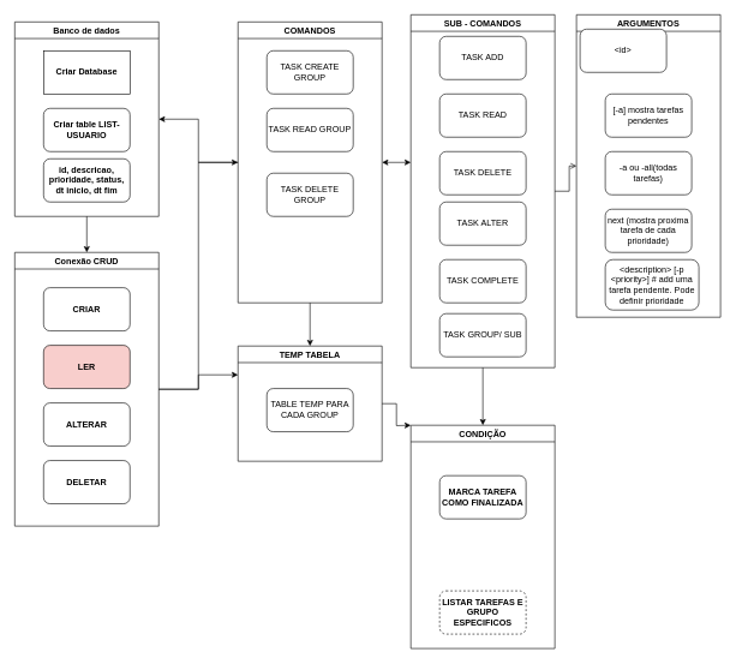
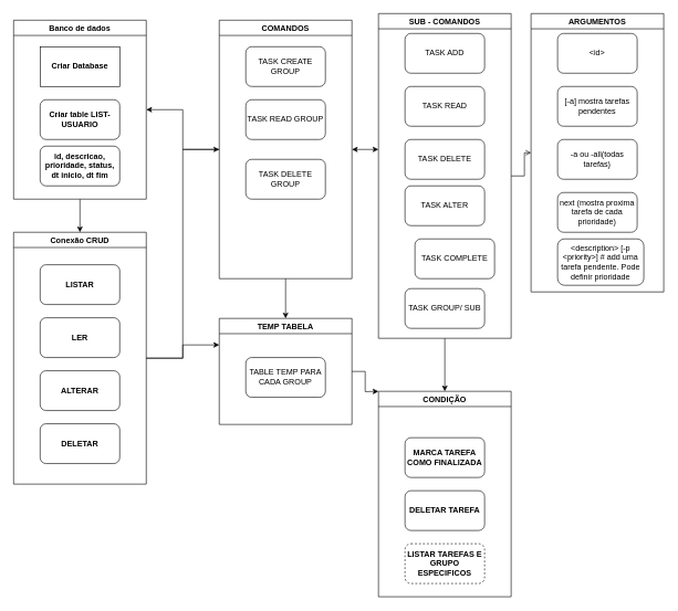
  <mxCell id="0" />
  <mxCell id="1" parent="0" />
  <mxCell id="2" style="edgeStyle=orthogonalEdgeStyle;rounded=0;orthogonalLoop=1;jettySize=auto;html=1;entryX=0;entryY=0.5;entryDx=0;entryDy=0;" parent="1" source="4" target="16" edge="1"><mxGeometry relative="1" as="geometry" /></mxCell>
  <mxCell id="3" style="edgeStyle=orthogonalEdgeStyle;rounded=0;orthogonalLoop=1;jettySize=auto;html=1;entryX=0;entryY=0.25;entryDx=0;entryDy=0;" parent="1" source="4" target="31" edge="1"><mxGeometry relative="1" as="geometry" /></mxCell>
  <mxCell id="4" value="Conexão CRUD" style="swimlane;" parent="1" vertex="1"><mxGeometry x="20" y="350" width="200" height="380" as="geometry" /></mxCell>
- <mxCell id="5" value="CRIAR" style="rounded=1;whiteSpace=wrap;html=1;fontStyle=1" parent="4" vertex="1"><mxGeometry x="40" y="49" width="120" height="60" as="geometry" /></mxCell>
- <mxCell id="6" value="LER" style="rounded=1;whiteSpace=wrap;html=1;fontStyle=1;fillColor=#f8cecc;" parent="4" vertex="1"><mxGeometry x="40" y="129" width="120" height="60" as="geometry" /></mxCell>
+ <mxCell id="5" value="LISTAR" style="rounded=1;whiteSpace=wrap;html=1;fontStyle=1" parent="4" vertex="1"><mxGeometry x="40" y="49" width="120" height="60" as="geometry" /></mxCell>
+ <mxCell id="6" value="LER" style="rounded=1;whiteSpace=wrap;html=1;fontStyle=1" parent="4" vertex="1"><mxGeometry x="40" y="129" width="120" height="60" as="geometry" /></mxCell>
  <mxCell id="7" value="ALTERAR" style="rounded=1;whiteSpace=wrap;html=1;fontStyle=1" parent="4" vertex="1"><mxGeometry x="40" y="209" width="120" height="60" as="geometry" /></mxCell>
  <mxCell id="8" value="DELETAR" style="rounded=1;whiteSpace=wrap;html=1;fontStyle=1" parent="4" vertex="1"><mxGeometry x="40" y="289" width="120" height="60" as="geometry" /></mxCell>
  <mxCell id="9" style="edgeStyle=orthogonalEdgeStyle;rounded=0;orthogonalLoop=1;jettySize=auto;html=1;entryX=0.5;entryY=0;entryDx=0;entryDy=0;" parent="1" source="10" target="4" edge="1"><mxGeometry relative="1" as="geometry" /></mxCell>
  <mxCell id="10" value="Banco de dados" style="swimlane;" parent="1" vertex="1"><mxGeometry x="20" y="30" width="200" height="270" as="geometry" /></mxCell>
  <mxCell id="11" value="Criar Database" style="whiteSpace=wrap;html=1;fontStyle=1;rounded=0;" parent="10" vertex="1"><mxGeometry x="40" y="40" width="120" height="60" as="geometry" /></mxCell>
  <mxCell id="12" value="Criar table LIST-USUARIO" style="rounded=1;whiteSpace=wrap;html=1;fontStyle=1" parent="10" vertex="1"><mxGeometry x="40" y="120" width="120" height="60" as="geometry" /></mxCell>
  <mxCell id="13" value="id, descricao, prioridade, status, dt inicio, dt fim" style="rounded=1;whiteSpace=wrap;html=1;fontStyle=1" parent="10" vertex="1"><mxGeometry x="40" y="190" width="120" height="60" as="geometry" /></mxCell>
  <mxCell id="14" style="edgeStyle=orthogonalEdgeStyle;rounded=0;orthogonalLoop=1;jettySize=auto;html=1;entryX=1;entryY=0.5;entryDx=0;entryDy=0;" parent="1" source="16" target="10" edge="1"><mxGeometry relative="1" as="geometry" /></mxCell>
  <mxCell id="15" style="edgeStyle=orthogonalEdgeStyle;rounded=0;orthogonalLoop=1;jettySize=auto;html=1;entryX=0.5;entryY=0;entryDx=0;entryDy=0;" parent="1" source="16" target="31" edge="1"><mxGeometry relative="1" as="geometry" /></mxCell>
  <mxCell id="16" value="COMANDOS" style="swimlane;" parent="1" vertex="1"><mxGeometry x="330" y="30" width="200" height="390" as="geometry" /></mxCell>
  <mxCell id="17" value="TASK CREATE GROUP" style="rounded=1;whiteSpace=wrap;html=1;" parent="16" vertex="1"><mxGeometry x="40" y="40" width="120" height="60" as="geometry" /></mxCell>
  <mxCell id="18" value="TASK READ GROUP" style="rounded=1;whiteSpace=wrap;html=1;" parent="16" vertex="1"><mxGeometry x="40" y="120" width="120" height="60" as="geometry" /></mxCell>
  <mxCell id="19" value="TASK DELETE GROUP" style="rounded=1;whiteSpace=wrap;html=1;" parent="16" vertex="1"><mxGeometry x="40" y="210" width="120" height="60" as="geometry" /></mxCell>
  <mxCell id="20" style="edgeStyle=orthogonalEdgeStyle;rounded=0;orthogonalLoop=1;jettySize=auto;html=1;entryX=0.5;entryY=0;entryDx=0;entryDy=0;" parent="1" source="22" target="33" edge="1"><mxGeometry relative="1" as="geometry" /></mxCell>
  <mxCell id="21" style="edgeStyle=orthogonalEdgeStyle;rounded=0;orthogonalLoop=1;jettySize=auto;html=1;exitX=1;exitY=0.5;exitDx=0;exitDy=0;entryX=0;entryY=0.5;entryDx=0;entryDy=0;endArrow=open;" parent="1" source="22" target="37" edge="1"><mxGeometry relative="1" as="geometry" /></mxCell>
  <mxCell id="22" value="SUB - COMANDOS" style="swimlane;" parent="1" vertex="1"><mxGeometry x="570" y="20" width="200" height="490" as="geometry" /></mxCell>
  <mxCell id="23" value="TASK ADD" style="rounded=1;whiteSpace=wrap;html=1;" parent="22" vertex="1"><mxGeometry x="40" y="30" width="120" height="60" as="geometry" /></mxCell>
- <mxCell id="24" value="TASK COMPLETE" style="rounded=1;whiteSpace=wrap;html=1;" parent="22" vertex="1"><mxGeometry x="40" y="340" width="120" height="60" as="geometry" /></mxCell>
+ <mxCell id="24" value="TASK COMPLETE" style="rounded=1;whiteSpace=wrap;html=1;" parent="22" vertex="1"><mxGeometry x="55" y="340" width="120" height="60" as="geometry" /></mxCell>
  <mxCell id="25" value="TASK DELETE" style="rounded=1;whiteSpace=wrap;html=1;" parent="22" vertex="1"><mxGeometry x="40" y="190" width="120" height="60" as="geometry" /></mxCell>
  <mxCell id="26" value="TASK READ" style="rounded=1;whiteSpace=wrap;html=1;" parent="22" vertex="1"><mxGeometry x="40" y="110" width="120" height="60" as="geometry" /></mxCell>
  <mxCell id="27" value="TASK ALTER" style="rounded=1;whiteSpace=wrap;html=1;" parent="22" vertex="1"><mxGeometry x="40" y="260" width="120" height="60" as="geometry" /></mxCell>
  <mxCell id="28" value="TASK GROUP/ SUB&lt;br&gt;" style="rounded=1;whiteSpace=wrap;html=1;" vertex="1" parent="22"><mxGeometry x="40" y="415" width="120" height="60" as="geometry" /></mxCell>
  <mxCell id="29" value="" style="endArrow=classic;startArrow=classic;html=1;rounded=0;exitX=1;exitY=0.5;exitDx=0;exitDy=0;" parent="1" source="16" edge="1"><mxGeometry width="50" height="50" relative="1" as="geometry"><mxPoint x="350" y="340" as="sourcePoint" /><mxPoint x="570" y="225" as="targetPoint" /></mxGeometry></mxCell>
  <mxCell id="30" style="edgeStyle=orthogonalEdgeStyle;rounded=0;orthogonalLoop=1;jettySize=auto;html=1;" parent="1" source="31" edge="1"><mxGeometry relative="1" as="geometry"><mxPoint x="570" y="590" as="targetPoint" /></mxGeometry></mxCell>
  <mxCell id="31" value="TEMP TABELA" style="swimlane;startSize=23;" parent="1" vertex="1"><mxGeometry x="330" y="480" width="200" height="160" as="geometry" /></mxCell>
  <mxCell id="32" value="TABLE TEMP PARA CADA GROUP" style="rounded=1;whiteSpace=wrap;html=1;" parent="31" vertex="1"><mxGeometry x="40" y="59" width="120" height="60" as="geometry" /></mxCell>
  <mxCell id="33" value="CONDIÇÃO" style="swimlane;" parent="1" vertex="1"><mxGeometry x="570" y="590" width="200" height="310" as="geometry" /></mxCell>
  <mxCell id="34" value="MARCA TAREFA COMO FINALIZADA" style="rounded=1;whiteSpace=wrap;html=1;fontStyle=1" parent="33" vertex="1"><mxGeometry x="40" y="70" width="120" height="60" as="geometry" /></mxCell>
+ <mxCell id="35" value="DELETAR TAREFA" style="rounded=1;whiteSpace=wrap;html=1;fontStyle=1" parent="33" vertex="1"><mxGeometry x="40" y="150" width="120" height="60" as="geometry" /></mxCell>
  <mxCell id="36" value="LISTAR TAREFAS E GRUPO ESPECIFICOS" style="rounded=1;whiteSpace=wrap;html=1;fontStyle=1;dashed=1;" parent="33" vertex="1"><mxGeometry x="40" y="230" width="120" height="60" as="geometry" /></mxCell>
  <mxCell id="37" value="ARGUMENTOS" style="swimlane;" parent="1" vertex="1"><mxGeometry x="800" y="20" width="200" height="420" as="geometry" /></mxCell>
- <mxCell id="38" value="&amp;lt;id&amp;gt;" style="rounded=1;whiteSpace=wrap;html=1;" parent="37" vertex="1"><mxGeometry x="5" y="20" width="120" height="60" as="geometry" /></mxCell>
+ <mxCell id="38" value="&amp;lt;id&amp;gt;" style="rounded=1;whiteSpace=wrap;html=1;" parent="37" vertex="1"><mxGeometry x="40" y="30" width="120" height="60" as="geometry" /></mxCell>
  <mxCell id="39" value="[-a] mostra tarefas pendentes" style="rounded=1;whiteSpace=wrap;html=1;" parent="37" vertex="1"><mxGeometry x="40" y="110" width="120" height="60" as="geometry" /></mxCell>
  <mxCell id="40" value="-a ou -all(todas tarefas)" style="rounded=1;whiteSpace=wrap;html=1;" parent="37" vertex="1"><mxGeometry x="40" y="190" width="120" height="60" as="geometry" /></mxCell>
  <mxCell id="41" value="next (mostra proxima tarefa de cada prioridade)" style="rounded=1;whiteSpace=wrap;html=1;" parent="37" vertex="1"><mxGeometry x="40" y="270" width="120" height="60" as="geometry" /></mxCell>
  <mxCell id="42" value="&amp;lt;description&amp;gt; [-p &amp;lt;priority&amp;gt;] # add uma tarefa pendente. Pode definir prioridade" style="rounded=1;whiteSpace=wrap;html=1;" parent="37" vertex="1"><mxGeometry x="40" y="340" width="130" height="70" as="geometry" /></mxCell>
